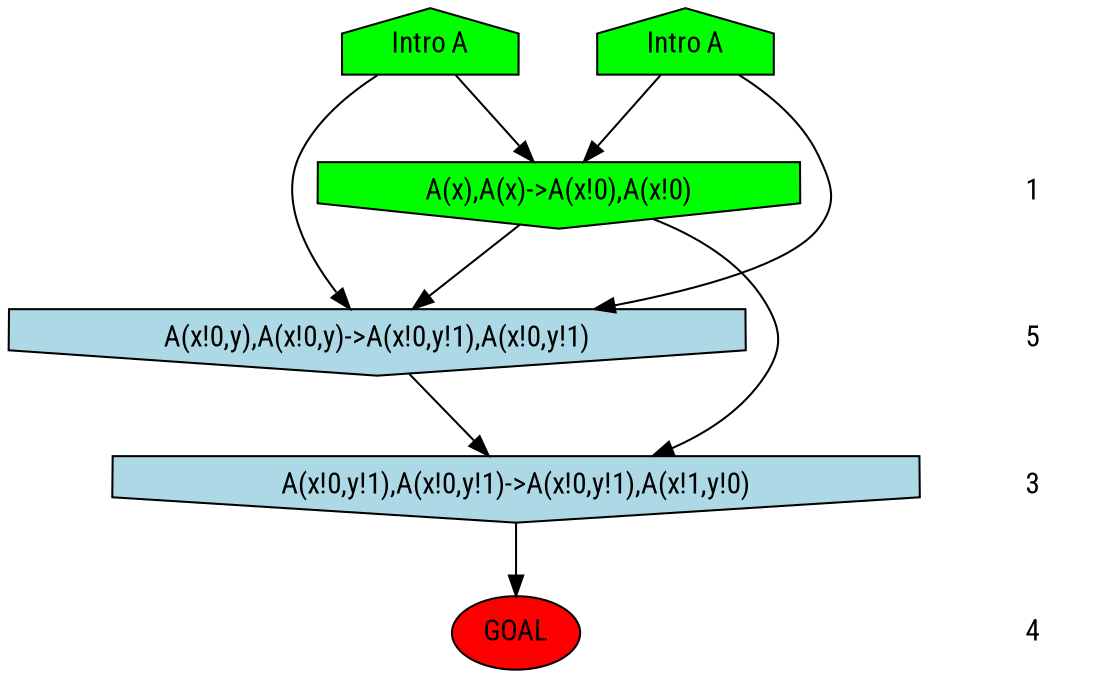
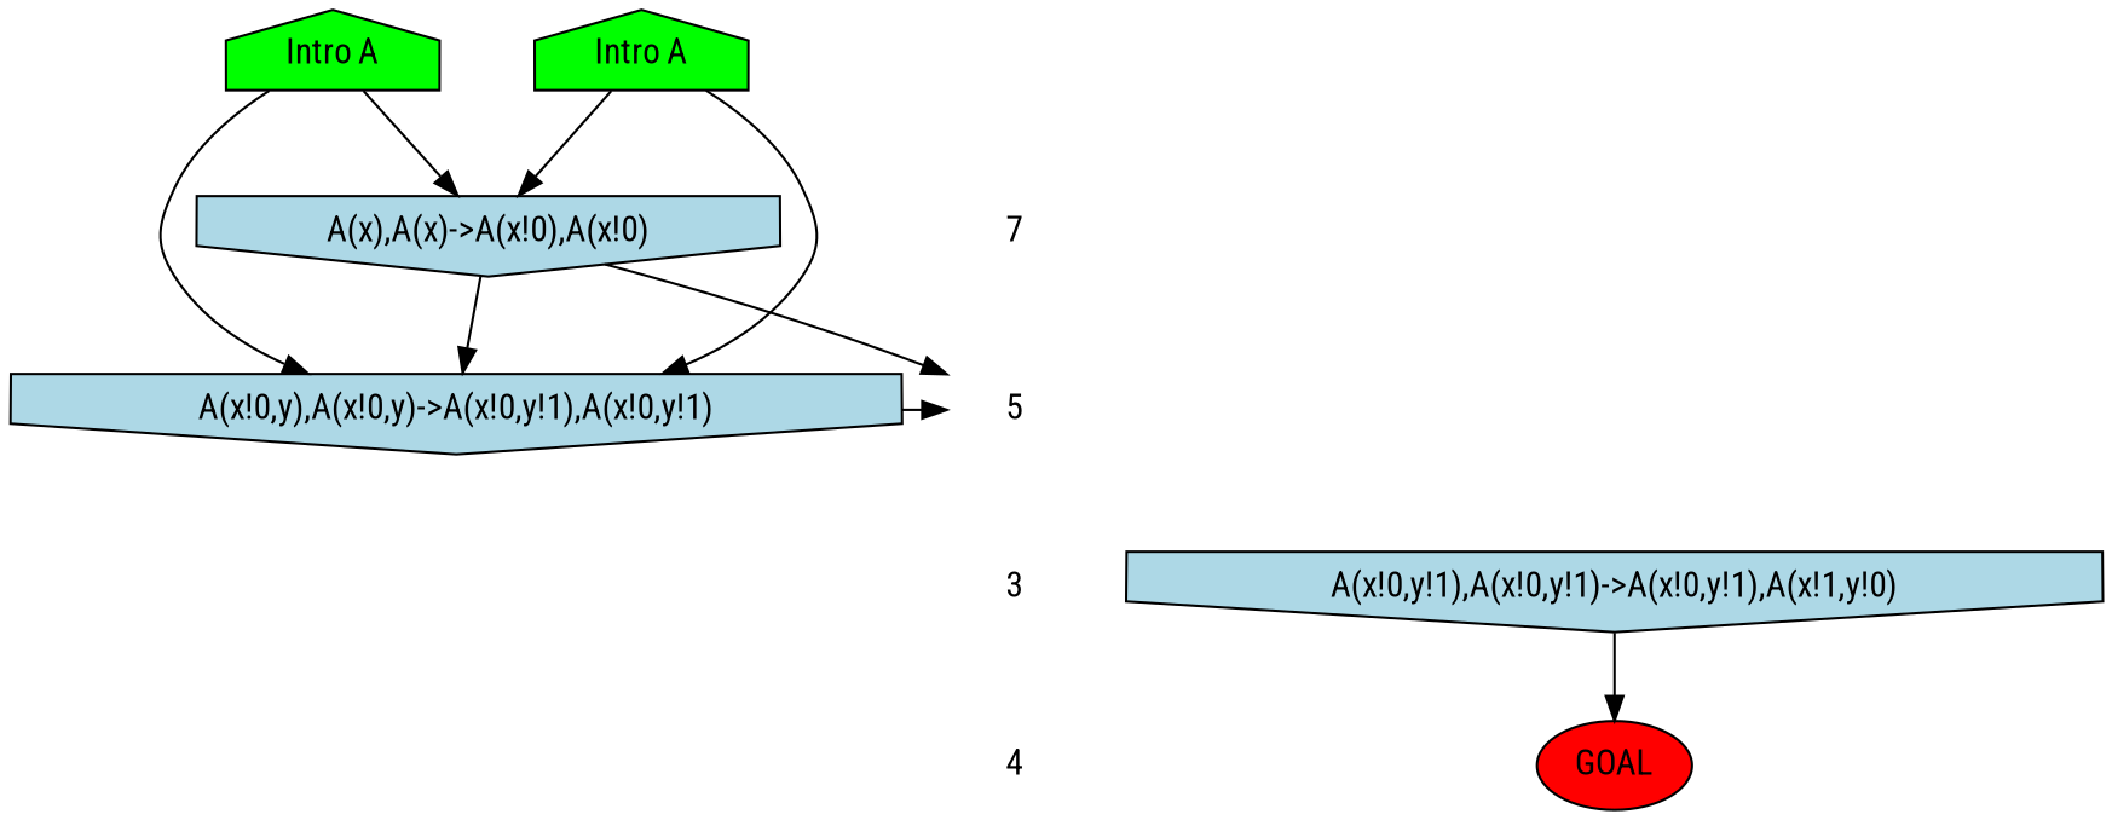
  digraph {
    fontname="Roboto Condensed"
    ranksep=.5
    node [fontname="Roboto Condensed" shape=plaintext style=filled]
    edge [fontname="Roboto Condensed"]
    n1 [fillcolor=green label="Intro A" shape=house]
    n2 [fillcolor=green label="Intro A" shape=house]
-   1 [style=""]
-   n4 [fillcolor=green label="A(x),A(x)->A(x!0),A(x!0)" shape=invhouse]
+   1 [label=7 style=""]
+   n4 [fillcolor=lightblue label="A(x),A(x)->A(x!0),A(x!0)" shape=invhouse]
    n5 [label=5 style=""]
    n6 [fillcolor=lightblue label="A(x!0,y),A(x!0,y)->A(x!0,y!1),A(x!0,y!1)" shape=invhouse]
    3 [style=""]
    n8 [fillcolor=lightblue label="A(x!0,y!1),A(x!0,y!1)->A(x!0,y!1),A(x!1,y!0)" shape=invhouse]
    4 [style=""]
    n10 [fillcolor=red label=GOAL shape=""]
    subgraph sub_1 {
      rank=same
      n1
      n2
    }
    subgraph sub_2 {
      rank=same
      1
      n4
    }
    subgraph sub_3 {
      rank=same
      n5
      n6
    }
    subgraph sub_4 {
      rank=same
      3
      n8
    }
    subgraph sub_5 {
      rank=same
      4
      n10
    }
    n1 -> n4
    n1 -> n6
    n2 -> n4
    n2 -> n6
    1 -> n5 [style=invis]
    n4 -> n6
-   n4 -> n8
+   n4 -> n5
    n5 -> 3 [style=invis]
-   n6 -> n8
+   n6 -> n5
    3 -> 4 [style=invis]
    n8 -> n10
  }
